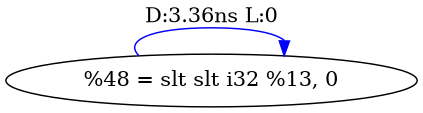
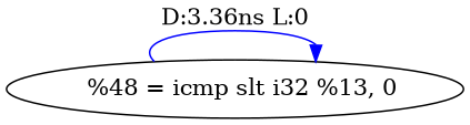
  digraph {
    rankdir=LR
-   n1 [label="%48 = slt slt i32 %13, 0"]
+   n1 [label="  %48 = icmp slt i32 %13, 0"]
    n1 -> n1 [color=blue label="D:3.36ns L:0"]
  }
